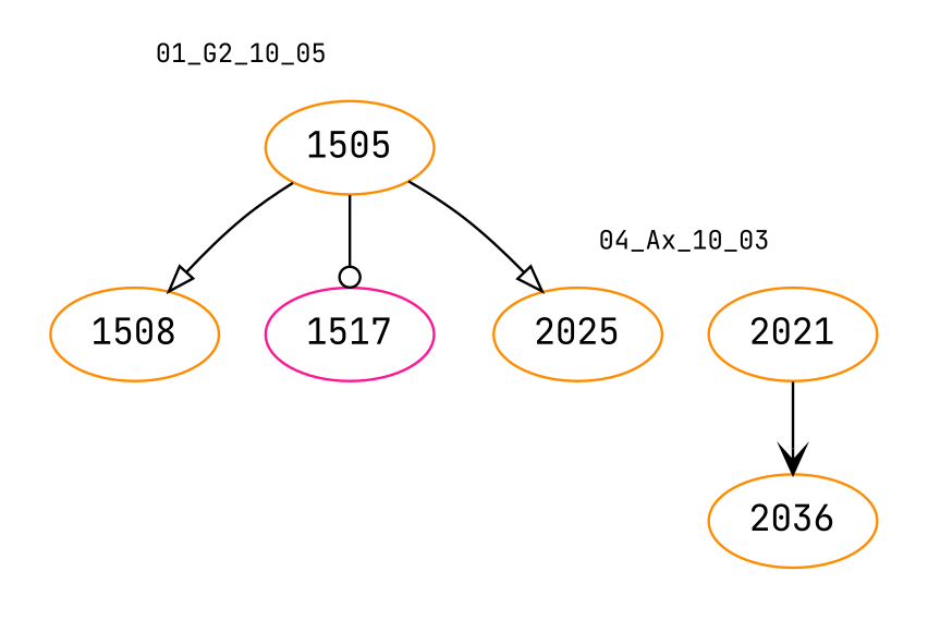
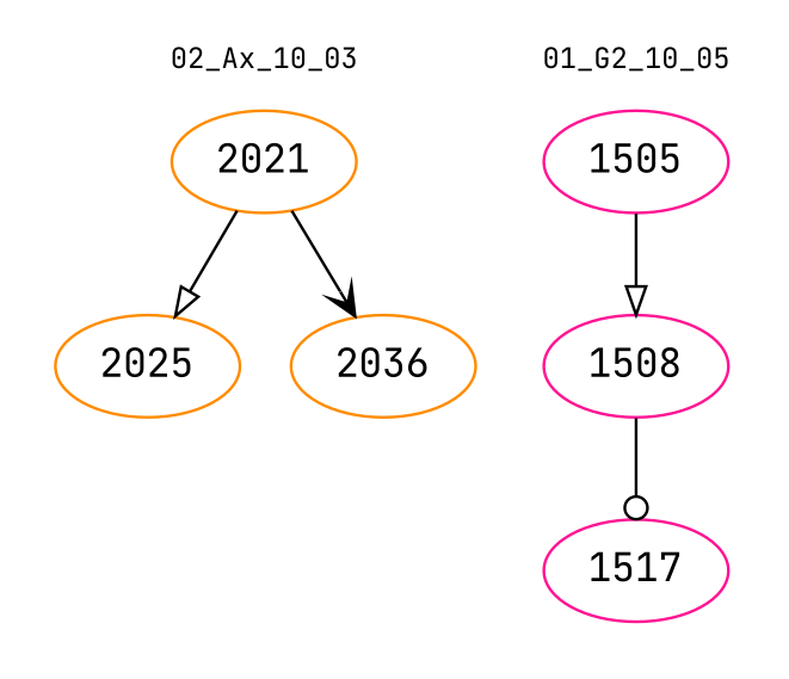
  digraph {
    fontname="JetBrains Mono"
    node [color=darkorange fontname="JetBrains Mono"]
    edge [arrowhead=onormal color=black fontname="JetBrains Mono"]
    n1 [label=2021]
    n2 [label=2025]
    n3 [label=2036]
-   n4 [label=1505]
-   n5 [label=1508]
+   n4 [color=deeppink label=1505]
+   n5 [color=deeppink label=1508]
    n6 [color=deeppink label=1517]
    subgraph cluster_1 {
      color=white
      fontsize=10
-     label="04_Ax_10_03"
+     label="02_Ax_10_03"
      n1
      n2
      n3
    }
    subgraph cluster_2 {
      color=white
      fontsize=10
      label="01_G2_10_05"
      n4
      n5
      n6
    }
-   n4 -> n2
+   n1 -> n2
    n1 -> n3 [arrowhead=vee]
    n4 -> n5
-   n4 -> n6 [arrowhead=odot]
+   n5 -> n6 [arrowhead=odot]
  }
